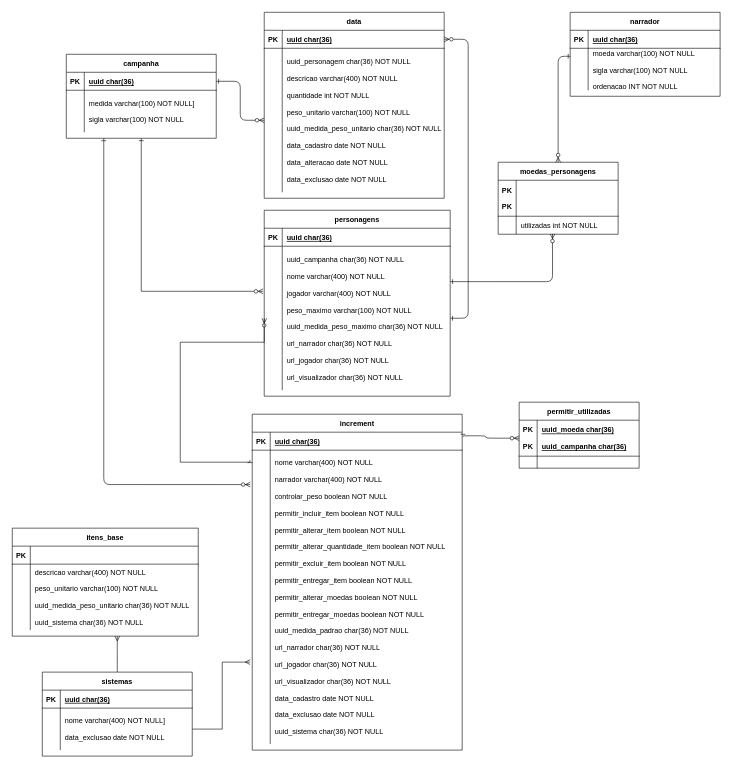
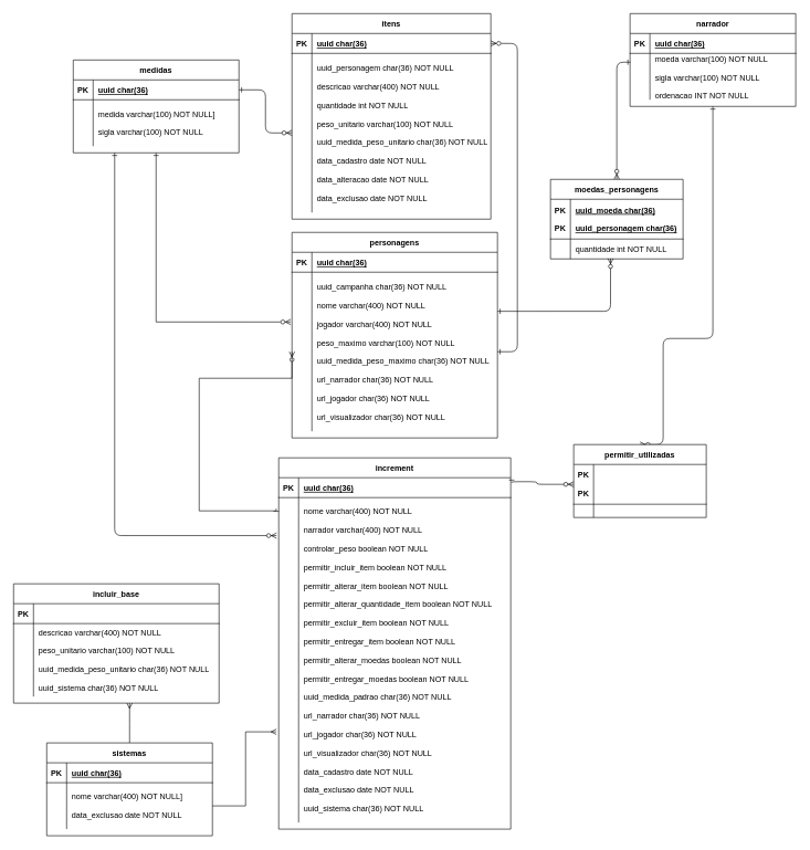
  <mxCell id="0" />
  <mxCell id="1" parent="0" />
  <mxCell id="2" value="" style="edgeStyle=orthogonalEdgeStyle;endArrow=ERzeroToMany;startArrow=ERone;endFill=1;startFill=0;" parent="1" source="19" target="8" edge="1"><mxGeometry width="100" height="100" relative="1" as="geometry"><mxPoint x="330" y="690" as="sourcePoint" /><mxPoint x="430" y="590" as="targetPoint" /></mxGeometry></mxCell>
  <mxCell id="3" value="" style="edgeStyle=entityRelationEdgeStyle;endArrow=ERone;startArrow=ERzeroToMany;endFill=0;startFill=0;" parent="1" source="5" target="15" edge="1"><mxGeometry width="100" height="100" relative="1" as="geometry"><mxPoint x="390" y="150" as="sourcePoint" /><mxPoint x="450" y="175" as="targetPoint" /></mxGeometry></mxCell>
- <mxCell id="4" value="data" style="shape=table;startSize=30;container=1;collapsible=1;childLayout=tableLayout;fixedRows=1;rowLines=0;fontStyle=1;align=center;resizeLast=1;" parent="1" vertex="1"><mxGeometry x="440" y="20" width="300" height="310" as="geometry" /></mxCell>
+ <mxCell id="4" value="itens" style="shape=table;startSize=30;container=1;collapsible=1;childLayout=tableLayout;fixedRows=1;rowLines=0;fontStyle=1;align=center;resizeLast=1;" parent="1" vertex="1"><mxGeometry x="440" y="20" width="300" height="310" as="geometry" /></mxCell>
  <mxCell id="5" value="" style="shape=partialRectangle;collapsible=0;dropTarget=0;pointerEvents=0;fillColor=none;points=[[0,0.5],[1,0.5]];portConstraint=eastwest;top=0;left=0;right=0;bottom=1;" parent="4" vertex="1"><mxGeometry y="30" width="300" height="30" as="geometry" /></mxCell>
  <mxCell id="6" value="PK" style="shape=partialRectangle;overflow=hidden;connectable=0;fillColor=none;top=0;left=0;bottom=0;right=0;fontStyle=1;" parent="5" vertex="1"><mxGeometry width="30" height="30" as="geometry"><mxRectangle width="30" height="30" as="alternateBounds" /></mxGeometry></mxCell>
  <mxCell id="7" value="uuid char(36)" style="shape=partialRectangle;overflow=hidden;connectable=0;fillColor=none;top=0;left=0;bottom=0;right=0;align=left;spacingLeft=6;fontStyle=5;" parent="5" vertex="1"><mxGeometry x="30" width="270" height="30" as="geometry"><mxRectangle width="270" height="30" as="alternateBounds" /></mxGeometry></mxCell>
  <mxCell id="8" value="" style="shape=partialRectangle;collapsible=0;dropTarget=0;pointerEvents=0;fillColor=none;points=[[0,0.5],[1,0.5]];portConstraint=eastwest;top=0;left=0;right=0;bottom=0;" parent="4" vertex="1"><mxGeometry y="60" width="300" height="240" as="geometry" /></mxCell>
  <mxCell id="9" value="" style="shape=partialRectangle;overflow=hidden;connectable=0;fillColor=none;top=0;left=0;bottom=0;right=0;" parent="8" vertex="1"><mxGeometry width="30" height="240" as="geometry"><mxRectangle width="30" height="240" as="alternateBounds" /></mxGeometry></mxCell>
  <mxCell id="10" value="uuid_personagem char(36) NOT NULL&#10;&#10;descricao varchar(400) NOT NULL&#10;&#10;quantidade int NOT NULL&#10;&#10;peso_unitario varchar(100) NOT NULL&#10;&#10;uuid_medida_peso_unitario char(36) NOT NULL&#10;&#10;data_cadastro date NOT NULL&#10;&#10;data_alteracao date NOT NULL&#10;&#10;data_exclusao date NOT NULL" style="shape=partialRectangle;overflow=hidden;connectable=0;fillColor=none;top=0;left=0;bottom=0;right=0;align=left;spacingLeft=6;" parent="8" vertex="1"><mxGeometry x="30" width="270" height="240" as="geometry"><mxRectangle width="270" height="240" as="alternateBounds" /></mxGeometry></mxCell>
  <mxCell id="11" value="personagens" style="shape=table;startSize=30;container=1;collapsible=1;childLayout=tableLayout;fixedRows=1;rowLines=0;fontStyle=1;align=center;resizeLast=1;" parent="1" vertex="1"><mxGeometry x="440" y="350" width="310" height="310" as="geometry" /></mxCell>
  <mxCell id="12" value="" style="shape=partialRectangle;collapsible=0;dropTarget=0;pointerEvents=0;fillColor=none;points=[[0,0.5],[1,0.5]];portConstraint=eastwest;top=0;left=0;right=0;bottom=1;" parent="11" vertex="1"><mxGeometry y="30" width="310" height="30" as="geometry" /></mxCell>
  <mxCell id="13" value="PK" style="shape=partialRectangle;overflow=hidden;connectable=0;fillColor=none;top=0;left=0;bottom=0;right=0;fontStyle=1;" parent="12" vertex="1"><mxGeometry width="30" height="30" as="geometry"><mxRectangle width="30" height="30" as="alternateBounds" /></mxGeometry></mxCell>
  <mxCell id="14" value="uuid char(36)" style="shape=partialRectangle;overflow=hidden;connectable=0;fillColor=none;top=0;left=0;bottom=0;right=0;align=left;spacingLeft=6;fontStyle=5;" parent="12" vertex="1"><mxGeometry x="30" width="280" height="30" as="geometry"><mxRectangle width="280" height="30" as="alternateBounds" /></mxGeometry></mxCell>
  <mxCell id="15" value="" style="shape=partialRectangle;collapsible=0;dropTarget=0;pointerEvents=0;fillColor=none;points=[[0,0.5],[1,0.5]];portConstraint=eastwest;top=0;left=0;right=0;bottom=0;" parent="11" vertex="1"><mxGeometry y="60" width="310" height="240" as="geometry" /></mxCell>
  <mxCell id="16" value="" style="shape=partialRectangle;overflow=hidden;connectable=0;fillColor=none;top=0;left=0;bottom=0;right=0;" parent="15" vertex="1"><mxGeometry width="30" height="240" as="geometry"><mxRectangle width="30" height="240" as="alternateBounds" /></mxGeometry></mxCell>
  <mxCell id="17" value="uuid_campanha char(36) NOT NULL&#10;&#10;nome varchar(400) NOT NULL&#10;&#10;jogador varchar(400) NOT NULL&#10;&#10;peso_maximo varchar(100) NOT NULL&#10;&#10;uuid_medida_peso_maximo char(36) NOT NULL&#10;&#10;url_narrador char(36) NOT NULL&#10;&#10;url_jogador char(36) NOT NULL&#10;&#10;url_visualizador char(36) NOT NULL" style="shape=partialRectangle;overflow=hidden;connectable=0;fillColor=none;top=0;left=0;bottom=0;right=0;align=left;spacingLeft=6;" parent="15" vertex="1"><mxGeometry x="30" width="280" height="240" as="geometry"><mxRectangle width="280" height="240" as="alternateBounds" /></mxGeometry></mxCell>
- <mxCell id="18" value="campanha" style="shape=table;startSize=30;container=1;collapsible=1;childLayout=tableLayout;fixedRows=1;rowLines=0;fontStyle=1;align=center;resizeLast=1;" parent="1" vertex="1"><mxGeometry x="110" y="90" width="250" height="140" as="geometry" /></mxCell>
+ <mxCell id="18" value="medidas" style="shape=table;startSize=30;container=1;collapsible=1;childLayout=tableLayout;fixedRows=1;rowLines=0;fontStyle=1;align=center;resizeLast=1;" parent="1" vertex="1"><mxGeometry x="110" y="90" width="250" height="140" as="geometry" /></mxCell>
  <mxCell id="19" value="" style="shape=partialRectangle;collapsible=0;dropTarget=0;pointerEvents=0;fillColor=none;points=[[0,0.5],[1,0.5]];portConstraint=eastwest;top=0;left=0;right=0;bottom=1;" parent="18" vertex="1"><mxGeometry y="30" width="250" height="30" as="geometry" /></mxCell>
  <mxCell id="20" value="PK" style="shape=partialRectangle;overflow=hidden;connectable=0;fillColor=none;top=0;left=0;bottom=0;right=0;fontStyle=1;" parent="19" vertex="1"><mxGeometry width="30" height="30" as="geometry"><mxRectangle width="30" height="30" as="alternateBounds" /></mxGeometry></mxCell>
  <mxCell id="21" value="uuid char(36)" style="shape=partialRectangle;overflow=hidden;connectable=0;fillColor=none;top=0;left=0;bottom=0;right=0;align=left;spacingLeft=6;fontStyle=5;" parent="19" vertex="1"><mxGeometry x="30" width="220" height="30" as="geometry"><mxRectangle width="220" height="30" as="alternateBounds" /></mxGeometry></mxCell>
  <mxCell id="22" value="" style="shape=partialRectangle;collapsible=0;dropTarget=0;pointerEvents=0;fillColor=none;points=[[0,0.5],[1,0.5]];portConstraint=eastwest;top=0;left=0;right=0;bottom=0;" parent="18" vertex="1"><mxGeometry y="60" width="250" height="70" as="geometry" /></mxCell>
  <mxCell id="23" value="" style="shape=partialRectangle;overflow=hidden;connectable=0;fillColor=none;top=0;left=0;bottom=0;right=0;" parent="22" vertex="1"><mxGeometry width="30" height="70" as="geometry"><mxRectangle width="30" height="70" as="alternateBounds" /></mxGeometry></mxCell>
  <mxCell id="24" value="medida varchar(100) NOT NULL]&#10;&#10;sigla varchar(100) NOT NULL" style="shape=partialRectangle;overflow=hidden;connectable=0;fillColor=none;top=0;left=0;bottom=0;right=0;align=left;spacingLeft=6;" parent="22" vertex="1"><mxGeometry x="30" width="220" height="70" as="geometry"><mxRectangle width="220" height="70" as="alternateBounds" /></mxGeometry></mxCell>
  <mxCell id="25" style="edgeStyle=orthogonalEdgeStyle;rounded=0;orthogonalLoop=1;jettySize=auto;html=1;entryX=-0.006;entryY=0.313;entryDx=0;entryDy=0;entryPerimeter=0;startArrow=ERone;startFill=0;endArrow=ERzeroToMany;endFill=0;" parent="1" source="18" target="15" edge="1"><mxGeometry relative="1" as="geometry" /></mxCell>
  <mxCell id="26" value="increment" style="shape=table;startSize=30;container=1;collapsible=1;childLayout=tableLayout;fixedRows=1;rowLines=0;fontStyle=1;align=center;resizeLast=1;" parent="1" vertex="1"><mxGeometry x="420" y="690" width="350" height="560" as="geometry" /></mxCell>
  <mxCell id="27" value="" style="shape=partialRectangle;collapsible=0;dropTarget=0;pointerEvents=0;fillColor=none;points=[[0,0.5],[1,0.5]];portConstraint=eastwest;top=0;left=0;right=0;bottom=1;" parent="26" vertex="1"><mxGeometry y="30" width="350" height="30" as="geometry" /></mxCell>
  <mxCell id="28" value="PK" style="shape=partialRectangle;overflow=hidden;connectable=0;fillColor=none;top=0;left=0;bottom=0;right=0;fontStyle=1;" parent="27" vertex="1"><mxGeometry width="30" height="30" as="geometry"><mxRectangle width="30" height="30" as="alternateBounds" /></mxGeometry></mxCell>
  <mxCell id="29" value="uuid char(36)" style="shape=partialRectangle;overflow=hidden;connectable=0;fillColor=none;top=0;left=0;bottom=0;right=0;align=left;spacingLeft=6;fontStyle=5;" parent="27" vertex="1"><mxGeometry x="30" width="320" height="30" as="geometry"><mxRectangle width="320" height="30" as="alternateBounds" /></mxGeometry></mxCell>
  <mxCell id="30" value="" style="shape=partialRectangle;collapsible=0;dropTarget=0;pointerEvents=0;fillColor=none;points=[[0,0.5],[1,0.5]];portConstraint=eastwest;top=0;left=0;right=0;bottom=0;" parent="26" vertex="1"><mxGeometry y="60" width="350" height="490" as="geometry" /></mxCell>
  <mxCell id="31" value="" style="shape=partialRectangle;overflow=hidden;connectable=0;fillColor=none;top=0;left=0;bottom=0;right=0;" parent="30" vertex="1"><mxGeometry width="30" height="490" as="geometry"><mxRectangle width="30" height="490" as="alternateBounds" /></mxGeometry></mxCell>
  <mxCell id="32" value="nome varchar(400) NOT NULL&#10;&#10;narrador varchar(400) NOT NULL&#10;&#10;controlar_peso boolean NOT NULL&#10;&#10;permitir_incluir_item boolean NOT NULL&#10;&#10;permitir_alterar_item boolean NOT NULL&#10;&#10;permitir_alterar_quantidade_item boolean NOT NULL&#10;&#10;permitir_excluir_item boolean NOT NULL&#10;&#10;permitir_entregar_item boolean NOT NULL&#10;&#10;permitir_alterar_moedas boolean NOT NULL&#10;&#10;permitir_entregar_moedas boolean NOT NULL&#10;&#10;uuid_medida_padrao char(36) NOT NULL&#10;&#10;url_narrador char(36) NOT NULL&#10;&#10;url_jogador char(36) NOT NULL&#10;&#10;url_visualizador char(36) NOT NULL&#10;&#10;data_cadastro date NOT NULL&#10;&#10;data_exclusao date NOT NULL&#10;&#10;uuid_sistema char(36) NOT NULL" style="shape=partialRectangle;overflow=hidden;connectable=0;fillColor=none;top=0;left=0;bottom=0;right=0;align=left;spacingLeft=6;" parent="30" vertex="1"><mxGeometry x="30" width="320" height="490" as="geometry"><mxRectangle width="320" height="490" as="alternateBounds" /></mxGeometry></mxCell>
  <mxCell id="33" style="edgeStyle=orthogonalEdgeStyle;rounded=0;orthogonalLoop=1;jettySize=auto;html=1;entryX=0;entryY=0.5;entryDx=0;entryDy=0;endArrow=ERzeroToMany;endFill=0;startArrow=ERone;startFill=0;exitX=-0.011;exitY=0.034;exitDx=0;exitDy=0;exitPerimeter=0;" parent="1" source="30" target="15" edge="1"><mxGeometry relative="1" as="geometry"><Array as="points"><mxPoint x="416" y="770" /><mxPoint x="300" y="770" /><mxPoint x="300" y="570" /><mxPoint x="440" y="570" /></Array><mxPoint x="290" y="745" as="sourcePoint" /></mxGeometry></mxCell>
- <mxCell id="34" value="itens_base" style="shape=table;startSize=30;container=1;collapsible=1;childLayout=tableLayout;fixedRows=1;rowLines=0;fontStyle=1;align=center;resizeLast=1;" parent="1" vertex="1"><mxGeometry x="20" y="880" width="310" height="180" as="geometry" /></mxCell>
+ <mxCell id="34" value="incluir_base" style="shape=table;startSize=30;container=1;collapsible=1;childLayout=tableLayout;fixedRows=1;rowLines=0;fontStyle=1;align=center;resizeLast=1;" parent="1" vertex="1"><mxGeometry x="20" y="880" width="310" height="180" as="geometry" /></mxCell>
  <mxCell id="35" value="" style="shape=partialRectangle;collapsible=0;dropTarget=0;pointerEvents=0;fillColor=none;points=[[0,0.5],[1,0.5]];portConstraint=eastwest;top=0;left=0;right=0;bottom=1;" parent="34" vertex="1"><mxGeometry y="30" width="310" height="30" as="geometry" /></mxCell>
  <mxCell id="36" value="PK" style="shape=partialRectangle;overflow=hidden;connectable=0;fillColor=none;top=0;left=0;bottom=0;right=0;fontStyle=1;" parent="35" vertex="1"><mxGeometry width="30" height="30" as="geometry"><mxRectangle width="30" height="30" as="alternateBounds" /></mxGeometry></mxCell>
  <mxCell id="37" value="" style="shape=partialRectangle;collapsible=0;dropTarget=0;pointerEvents=0;fillColor=none;points=[[0,0.5],[1,0.5]];portConstraint=eastwest;top=0;left=0;right=0;bottom=0;" parent="34" vertex="1"><mxGeometry y="60" width="310" height="110" as="geometry" /></mxCell>
  <mxCell id="38" value="" style="shape=partialRectangle;overflow=hidden;connectable=0;fillColor=none;top=0;left=0;bottom=0;right=0;" parent="37" vertex="1"><mxGeometry width="30" height="110" as="geometry"><mxRectangle width="30" height="110" as="alternateBounds" /></mxGeometry></mxCell>
  <mxCell id="39" value="descricao varchar(400) NOT NULL&#10;&#10;peso_unitario varchar(100) NOT NULL&#10;&#10;uuid_medida_peso_unitario char(36) NOT NULL&#10;&#10;uuid_sistema char(36) NOT NULL" style="shape=partialRectangle;overflow=hidden;connectable=0;fillColor=none;top=0;left=0;bottom=0;right=0;align=left;spacingLeft=6;" parent="37" vertex="1"><mxGeometry x="30" width="280" height="110" as="geometry"><mxRectangle width="280" height="110" as="alternateBounds" /></mxGeometry></mxCell>
  <mxCell id="40" value="narrador" style="shape=table;startSize=30;container=1;collapsible=1;childLayout=tableLayout;fixedRows=1;rowLines=0;fontStyle=1;align=center;resizeLast=1;" parent="1" vertex="1"><mxGeometry x="950" y="20" width="250" height="140" as="geometry" /></mxCell>
  <mxCell id="41" value="" style="shape=partialRectangle;collapsible=0;dropTarget=0;pointerEvents=0;fillColor=none;points=[[0,0.5],[1,0.5]];portConstraint=eastwest;top=0;left=0;right=0;bottom=1;" parent="40" vertex="1"><mxGeometry y="30" width="250" height="30" as="geometry" /></mxCell>
  <mxCell id="42" value="PK" style="shape=partialRectangle;overflow=hidden;connectable=0;fillColor=none;top=0;left=0;bottom=0;right=0;fontStyle=1;" parent="41" vertex="1"><mxGeometry width="30" height="30" as="geometry"><mxRectangle width="30" height="30" as="alternateBounds" /></mxGeometry></mxCell>
  <mxCell id="43" value="uuid char(36)" style="shape=partialRectangle;overflow=hidden;connectable=0;fillColor=none;top=0;left=0;bottom=0;right=0;align=left;spacingLeft=6;fontStyle=5;" parent="41" vertex="1"><mxGeometry x="30" width="220" height="30" as="geometry"><mxRectangle width="220" height="30" as="alternateBounds" /></mxGeometry></mxCell>
  <mxCell id="44" value="" style="shape=partialRectangle;collapsible=0;dropTarget=0;pointerEvents=0;fillColor=none;points=[[0,0.5],[1,0.5]];portConstraint=eastwest;top=0;left=0;right=0;bottom=0;" parent="40" vertex="1"><mxGeometry y="60" width="250" height="70" as="geometry" /></mxCell>
  <mxCell id="45" value="" style="shape=partialRectangle;overflow=hidden;connectable=0;fillColor=none;top=0;left=0;bottom=0;right=0;" parent="44" vertex="1"><mxGeometry width="30" height="70" as="geometry"><mxRectangle width="30" height="70" as="alternateBounds" /></mxGeometry></mxCell>
  <mxCell id="46" value="moeda varchar(100) NOT NULL&#10;&#10;sigla varchar(100) NOT NULL&#10;&#10;ordenacao INT NOT NULL" style="shape=partialRectangle;overflow=hidden;connectable=0;fillColor=none;top=0;left=0;bottom=0;right=0;align=left;spacingLeft=6;" parent="44" vertex="1"><mxGeometry x="30" width="220" height="70" as="geometry"><mxRectangle width="220" height="70" as="alternateBounds" /></mxGeometry></mxCell>
  <mxCell id="47" value="" style="edgeStyle=orthogonalEdgeStyle;endArrow=ERzeroToMany;startArrow=ERone;endFill=1;startFill=0;exitX=0.25;exitY=1;exitDx=0;exitDy=0;entryX=-0.009;entryY=0.117;entryDx=0;entryDy=0;entryPerimeter=0;" parent="1" source="18" target="30" edge="1"><mxGeometry width="100" height="100" relative="1" as="geometry"><mxPoint x="840" y="260" as="sourcePoint" /><mxPoint x="920" y="325" as="targetPoint" /></mxGeometry></mxCell>
+ <mxCell id="48" value="" style="edgeStyle=orthogonalEdgeStyle;endArrow=ERzeroToMany;startArrow=ERone;endFill=1;startFill=0;exitX=0.5;exitY=1;exitDx=0;exitDy=0;entryX=0.5;entryY=0;entryDx=0;entryDy=0;" parent="1" source="40" target="49" edge="1"><mxGeometry width="100" height="100" relative="1" as="geometry"><mxPoint x="790" y="280" as="sourcePoint" /><mxPoint x="980" y="310" as="targetPoint" /><Array as="points"><mxPoint x="1075" y="510" /><mxPoint x="1000" y="510" /><mxPoint x="1000" y="670" /></Array></mxGeometry></mxCell>
  <mxCell id="49" value="permitir_utilizadas" style="shape=table;startSize=30;container=1;collapsible=1;childLayout=tableLayout;fixedRows=1;rowLines=0;fontStyle=1;align=center;resizeLast=1;" parent="1" vertex="1"><mxGeometry x="865" y="670" width="200" height="110" as="geometry" /></mxCell>
  <mxCell id="50" value="" style="shape=partialRectangle;collapsible=0;dropTarget=0;pointerEvents=0;fillColor=none;points=[[0,0.5],[1,0.5]];portConstraint=eastwest;top=0;left=0;right=0;bottom=1;" parent="49" vertex="1"><mxGeometry y="30" width="200" height="60" as="geometry" /></mxCell>
  <mxCell id="51" value="PK&#10;&#10;PK" style="shape=partialRectangle;overflow=hidden;connectable=0;fillColor=none;top=0;left=0;bottom=0;right=0;fontStyle=1;" parent="50" vertex="1"><mxGeometry width="30" height="60" as="geometry"><mxRectangle width="30" height="60" as="alternateBounds" /></mxGeometry></mxCell>
- <mxCell id="52" value="uuid_moeda char(36)&#10;&#10;uuid_campanha char(36)" style="shape=partialRectangle;overflow=hidden;connectable=0;fillColor=none;top=0;left=0;bottom=0;right=0;align=left;spacingLeft=6;fontStyle=5;" parent="50" vertex="1"><mxGeometry x="30" width="170" height="60" as="geometry"><mxRectangle width="170" height="60" as="alternateBounds" /></mxGeometry></mxCell>
  <mxCell id="53" value="" style="shape=partialRectangle;collapsible=0;dropTarget=0;pointerEvents=0;fillColor=none;points=[[0,0.5],[1,0.5]];portConstraint=eastwest;top=0;left=0;right=0;bottom=0;" parent="49" vertex="1"><mxGeometry y="90" width="200" height="20" as="geometry" /></mxCell>
  <mxCell id="54" value="" style="shape=partialRectangle;overflow=hidden;connectable=0;fillColor=none;top=0;left=0;bottom=0;right=0;" parent="53" vertex="1"><mxGeometry width="30" height="20" as="geometry"><mxRectangle width="30" height="20" as="alternateBounds" /></mxGeometry></mxCell>
  <mxCell id="55" value="" style="shape=partialRectangle;overflow=hidden;connectable=0;fillColor=none;top=0;left=0;bottom=0;right=0;align=left;spacingLeft=6;" parent="53" vertex="1"><mxGeometry x="30" width="170" height="20" as="geometry"><mxRectangle width="170" height="20" as="alternateBounds" /></mxGeometry></mxCell>
  <mxCell id="56" value="" style="edgeStyle=orthogonalEdgeStyle;endArrow=ERzeroToMany;startArrow=ERone;endFill=1;startFill=0;exitX=1.004;exitY=0.067;exitDx=0;exitDy=0;entryX=0;entryY=0.5;entryDx=0;entryDy=0;exitPerimeter=0;" parent="1" source="26" target="50" edge="1"><mxGeometry width="100" height="100" relative="1" as="geometry"><mxPoint x="975" y="190" as="sourcePoint" /><mxPoint x="940" y="500" as="targetPoint" /><Array as="points"><mxPoint x="810" y="726" /><mxPoint x="810" y="730" /></Array></mxGeometry></mxCell>
  <mxCell id="57" value="moedas_personagens" style="shape=table;startSize=30;container=1;collapsible=1;childLayout=tableLayout;fixedRows=1;rowLines=0;fontStyle=1;align=center;resizeLast=1;" parent="1" vertex="1"><mxGeometry x="830" y="270" width="200" height="120" as="geometry" /></mxCell>
  <mxCell id="58" value="" style="shape=partialRectangle;collapsible=0;dropTarget=0;pointerEvents=0;fillColor=none;points=[[0,0.5],[1,0.5]];portConstraint=eastwest;top=0;left=0;right=0;bottom=1;" parent="57" vertex="1"><mxGeometry y="30" width="200" height="60" as="geometry" /></mxCell>
  <mxCell id="59" value="PK&#10;&#10;PK" style="shape=partialRectangle;overflow=hidden;connectable=0;fillColor=none;top=0;left=0;bottom=0;right=0;fontStyle=1;" parent="58" vertex="1"><mxGeometry width="30" height="60" as="geometry"><mxRectangle width="30" height="60" as="alternateBounds" /></mxGeometry></mxCell>
+ <mxCell id="60" value="uuid_moeda char(36)&#10;&#10;uuid_personagem char(36)" style="shape=partialRectangle;overflow=hidden;connectable=0;fillColor=none;top=0;left=0;bottom=0;right=0;align=left;spacingLeft=6;fontStyle=5;" parent="58" vertex="1"><mxGeometry x="30" width="170" height="60" as="geometry"><mxRectangle width="170" height="60" as="alternateBounds" /></mxGeometry></mxCell>
  <mxCell id="61" value="" style="shape=partialRectangle;collapsible=0;dropTarget=0;pointerEvents=0;fillColor=none;points=[[0,0.5],[1,0.5]];portConstraint=eastwest;top=0;left=0;right=0;bottom=0;" parent="57" vertex="1"><mxGeometry y="90" width="200" height="30" as="geometry" /></mxCell>
  <mxCell id="62" value="" style="shape=partialRectangle;overflow=hidden;connectable=0;fillColor=none;top=0;left=0;bottom=0;right=0;" parent="61" vertex="1"><mxGeometry width="30" height="30" as="geometry"><mxRectangle width="30" height="30" as="alternateBounds" /></mxGeometry></mxCell>
- <mxCell id="63" value="utilizadas int NOT NULL" style="shape=partialRectangle;overflow=hidden;connectable=0;fillColor=none;top=0;left=0;bottom=0;right=0;align=left;spacingLeft=6;" parent="61" vertex="1"><mxGeometry x="30" width="170" height="30" as="geometry"><mxRectangle width="170" height="30" as="alternateBounds" /></mxGeometry></mxCell>
+ <mxCell id="63" value="quantidade int NOT NULL" style="shape=partialRectangle;overflow=hidden;connectable=0;fillColor=none;top=0;left=0;bottom=0;right=0;align=left;spacingLeft=6;" parent="61" vertex="1"><mxGeometry x="30" width="170" height="30" as="geometry"><mxRectangle width="170" height="30" as="alternateBounds" /></mxGeometry></mxCell>
  <mxCell id="64" value="" style="edgeStyle=orthogonalEdgeStyle;endArrow=ERzeroToMany;startArrow=ERone;endFill=1;startFill=0;exitX=0.003;exitY=0.19;exitDx=0;exitDy=0;entryX=0.5;entryY=0;entryDx=0;entryDy=0;exitPerimeter=0;" parent="1" source="44" target="57" edge="1"><mxGeometry width="100" height="100" relative="1" as="geometry"><mxPoint x="1085" y="170" as="sourcePoint" /><mxPoint x="1110" y="590" as="targetPoint" /></mxGeometry></mxCell>
  <mxCell id="65" value="" style="edgeStyle=orthogonalEdgeStyle;endArrow=ERzeroToMany;startArrow=ERone;endFill=1;startFill=0;entryX=0.453;entryY=0.978;entryDx=0;entryDy=0;exitX=1;exitY=0.246;exitDx=0;exitDy=0;exitPerimeter=0;entryPerimeter=0;" parent="1" source="15" target="61" edge="1"><mxGeometry width="100" height="100" relative="1" as="geometry"><mxPoint x="840" y="250" as="sourcePoint" /><mxPoint x="940" y="280" as="targetPoint" /></mxGeometry></mxCell>
  <mxCell id="66" style="edgeStyle=orthogonalEdgeStyle;rounded=0;orthogonalLoop=1;jettySize=auto;html=1;endArrow=ERmany;endFill=0;" edge="1" parent="1" source="67"><mxGeometry relative="1" as="geometry"><mxPoint x="195" y="1060" as="targetPoint" /></mxGeometry></mxCell>
  <mxCell id="67" value="sistemas" style="shape=table;startSize=30;container=1;collapsible=1;childLayout=tableLayout;fixedRows=1;rowLines=0;fontStyle=1;align=center;resizeLast=1;" vertex="1" parent="1"><mxGeometry x="70" y="1120" width="250" height="140" as="geometry" /></mxCell>
  <mxCell id="68" value="" style="shape=partialRectangle;collapsible=0;dropTarget=0;pointerEvents=0;fillColor=none;points=[[0,0.5],[1,0.5]];portConstraint=eastwest;top=0;left=0;right=0;bottom=1;" vertex="1" parent="67"><mxGeometry y="30" width="250" height="30" as="geometry" /></mxCell>
  <mxCell id="69" value="PK" style="shape=partialRectangle;overflow=hidden;connectable=0;fillColor=none;top=0;left=0;bottom=0;right=0;fontStyle=1;" vertex="1" parent="68"><mxGeometry width="30" height="30" as="geometry"><mxRectangle width="30" height="30" as="alternateBounds" /></mxGeometry></mxCell>
  <mxCell id="70" value="uuid char(36)" style="shape=partialRectangle;overflow=hidden;connectable=0;fillColor=none;top=0;left=0;bottom=0;right=0;align=left;spacingLeft=6;fontStyle=5;" vertex="1" parent="68"><mxGeometry x="30" width="220" height="30" as="geometry"><mxRectangle width="220" height="30" as="alternateBounds" /></mxGeometry></mxCell>
  <mxCell id="71" value="" style="shape=partialRectangle;collapsible=0;dropTarget=0;pointerEvents=0;fillColor=none;points=[[0,0.5],[1,0.5]];portConstraint=eastwest;top=0;left=0;right=0;bottom=0;" vertex="1" parent="67"><mxGeometry y="60" width="250" height="70" as="geometry" /></mxCell>
  <mxCell id="72" value="" style="shape=partialRectangle;overflow=hidden;connectable=0;fillColor=none;top=0;left=0;bottom=0;right=0;" vertex="1" parent="71"><mxGeometry width="30" height="70" as="geometry"><mxRectangle width="30" height="70" as="alternateBounds" /></mxGeometry></mxCell>
  <mxCell id="73" value="nome varchar(400) NOT NULL]&#10;&#10;data_exclusao date NOT NULL" style="shape=partialRectangle;overflow=hidden;connectable=0;fillColor=none;top=0;left=0;bottom=0;right=0;align=left;spacingLeft=6;" vertex="1" parent="71"><mxGeometry x="30" width="220" height="70" as="geometry"><mxRectangle width="220" height="70" as="alternateBounds" /></mxGeometry></mxCell>
  <mxCell id="74" style="edgeStyle=orthogonalEdgeStyle;rounded=0;orthogonalLoop=1;jettySize=auto;html=1;entryX=-0.01;entryY=0.721;entryDx=0;entryDy=0;entryPerimeter=0;endArrow=ERmany;endFill=0;" edge="1" parent="1" source="71" target="30"><mxGeometry relative="1" as="geometry" /></mxCell>
